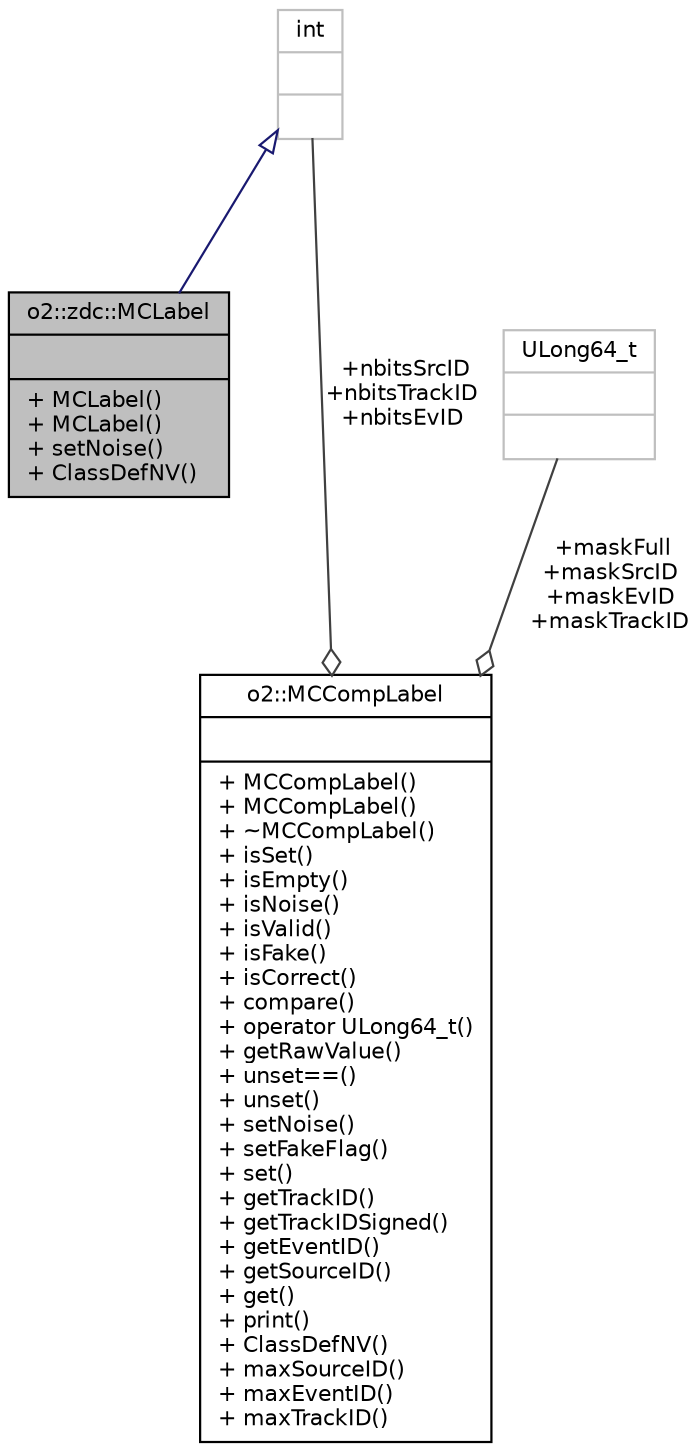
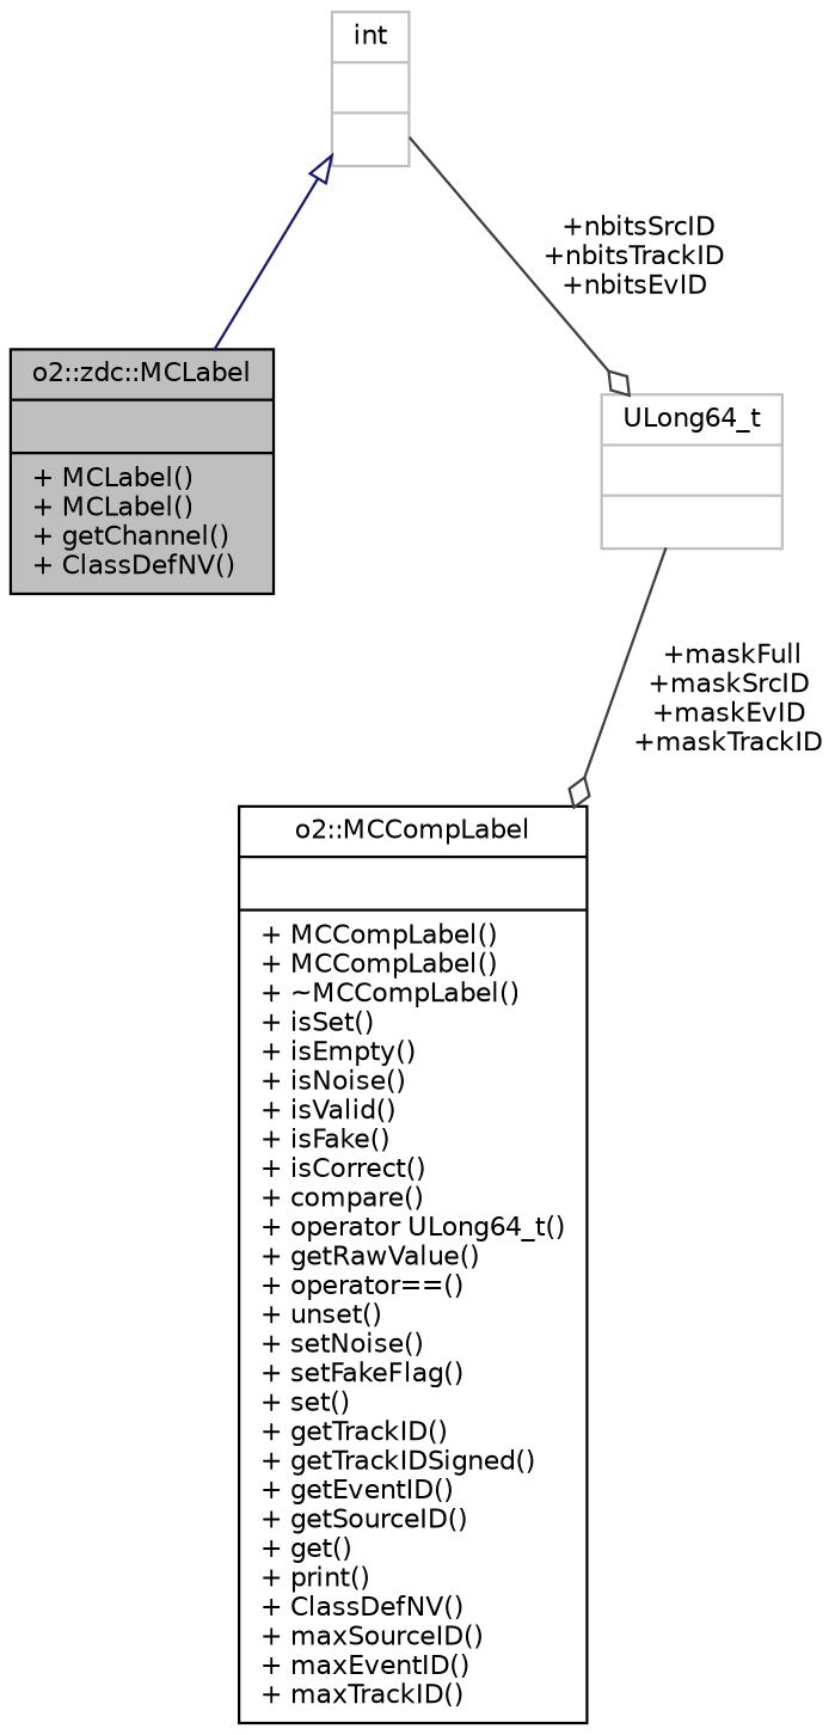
  digraph {
    node [color=black fontname=Helvetica fontsize=10 shape=record]
    edge [arrowhead=odiamond color=grey25 fontname=Helvetica fontsize=10 labelfontname=Helvetica labelfontsize=10 style=solid]
-   n1 [fillcolor=grey75 fontcolor=black height=0.2 label="{o2::zdc::MCLabel\n||+ MCLabel()\l+ MCLabel()\l+ setNoise()\l+ ClassDefNV()\l}" style=filled width=0.4]
-   n2 [height=0.2 label="{o2::MCCompLabel\n||+ MCCompLabel()\l+ MCCompLabel()\l+ ~MCCompLabel()\l+ isSet()\l+ isEmpty()\l+ isNoise()\l+ isValid()\l+ isFake()\l+ isCorrect()\l+ compare()\l+ operator ULong64_t()\l+ getRawValue()\l+ unset==()\l+ unset()\l+ setNoise()\l+ setFakeFlag()\l+ set()\l+ getTrackID()\l+ getTrackIDSigned()\l+ getEventID()\l+ getSourceID()\l+ get()\l+ print()\l+ ClassDefNV()\l+ maxSourceID()\l+ maxEventID()\l+ maxTrackID()\l}" width=0.4]
+   n1 [fillcolor=grey75 fontcolor=black height=0.2 label="{o2::zdc::MCLabel\n||+ MCLabel()\l+ MCLabel()\l+ getChannel()\l+ ClassDefNV()\l}" style=filled width=0.4]
+   n2 [height=0.2 label="{o2::MCCompLabel\n||+ MCCompLabel()\l+ MCCompLabel()\l+ ~MCCompLabel()\l+ isSet()\l+ isEmpty()\l+ isNoise()\l+ isValid()\l+ isFake()\l+ isCorrect()\l+ compare()\l+ operator ULong64_t()\l+ getRawValue()\l+ operator==()\l+ unset()\l+ setNoise()\l+ setFakeFlag()\l+ set()\l+ getTrackID()\l+ getTrackIDSigned()\l+ getEventID()\l+ getSourceID()\l+ get()\l+ print()\l+ ClassDefNV()\l+ maxSourceID()\l+ maxEventID()\l+ maxTrackID()\l}" width=0.4]
    n3 [color=grey75 height=0.2 label="{ULong64_t\n||}" width=0.4]
    n4 [color=grey75 height=0.2 label="{int\n||}" width=0.4]
    n3 -> n2 [label=" +maskFull\n+maskSrcID\n+maskEvID\n+maskTrackID"]
    n4 -> n1 [arrowtail=onormal color=midnightblue dir=back arrowhead=""]
-   n4 -> n2 [label=" +nbitsSrcID\n+nbitsTrackID\n+nbitsEvID"]
+   n4 -> n3 [label=" +nbitsSrcID\n+nbitsTrackID\n+nbitsEvID"]
  }
